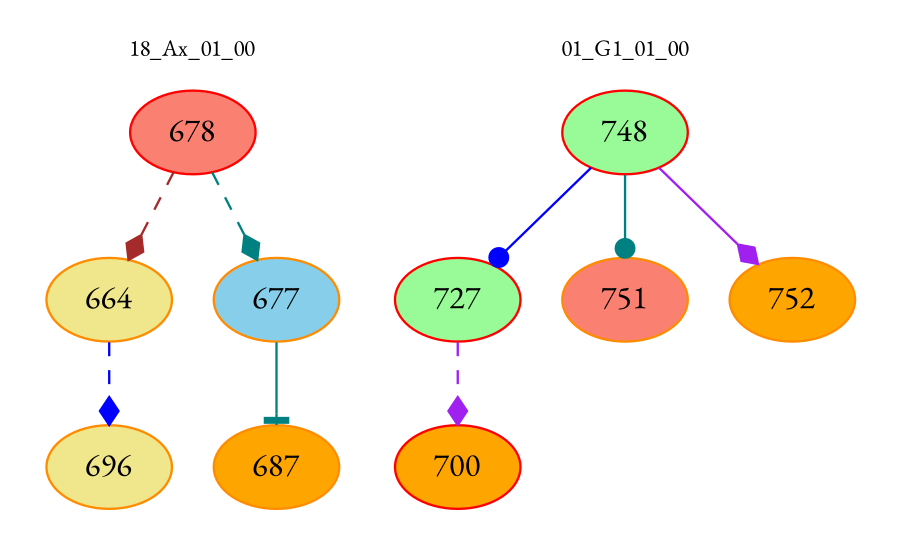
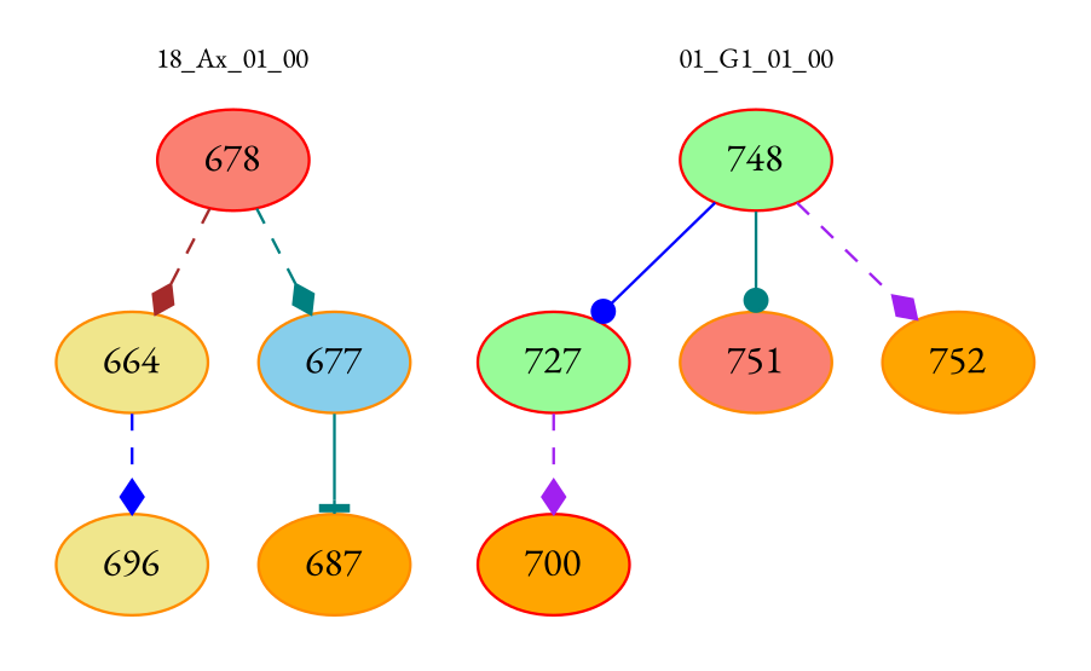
  digraph {
    fontname="EB Garamond"
    node [color=darkorange fillcolor=orange fontname="EB Garamond" style=filled]
    edge [arrowhead=diamond color=teal fontname="EB Garamond" style=dashed]
    n1 [color=red fillcolor=salmon label=678]
    n2 [fillcolor=khaki label=664]
    n3 [fillcolor=khaki label=696]
    n4 [fillcolor=skyblue label=677]
    n5 [label=687]
    n6 [color=red fillcolor=palegreen label=748]
    n7 [color=red fillcolor=palegreen label=727]
    n8 [fillcolor=salmon label=751]
    n9 [label=752]
    n10 [color=red label=700]
    subgraph cluster_1 {
      color=white
      fontsize=10
      label="18_Ax_01_00"
      n1
      n2
      n3
      n4
      n5
    }
    subgraph cluster_2 {
      color=white
      fontsize=10
      label="01_G1_01_00"
      n6
      n7
      n8
      n9
      n10
    }
    n1 -> n2 [color=brown]
    n1 -> n4
    n2 -> n3 [color=blue]
    n4 -> n5 [arrowhead=tee style=solid]
    n6 -> n7 [arrowhead=dot color=blue style=solid]
    n6 -> n8 [arrowhead=dot style=solid]
-   n6 -> n9 [color=purple style=solid]
+   n6 -> n9 [color=purple]
    n7 -> n10 [color=purple]
  }
